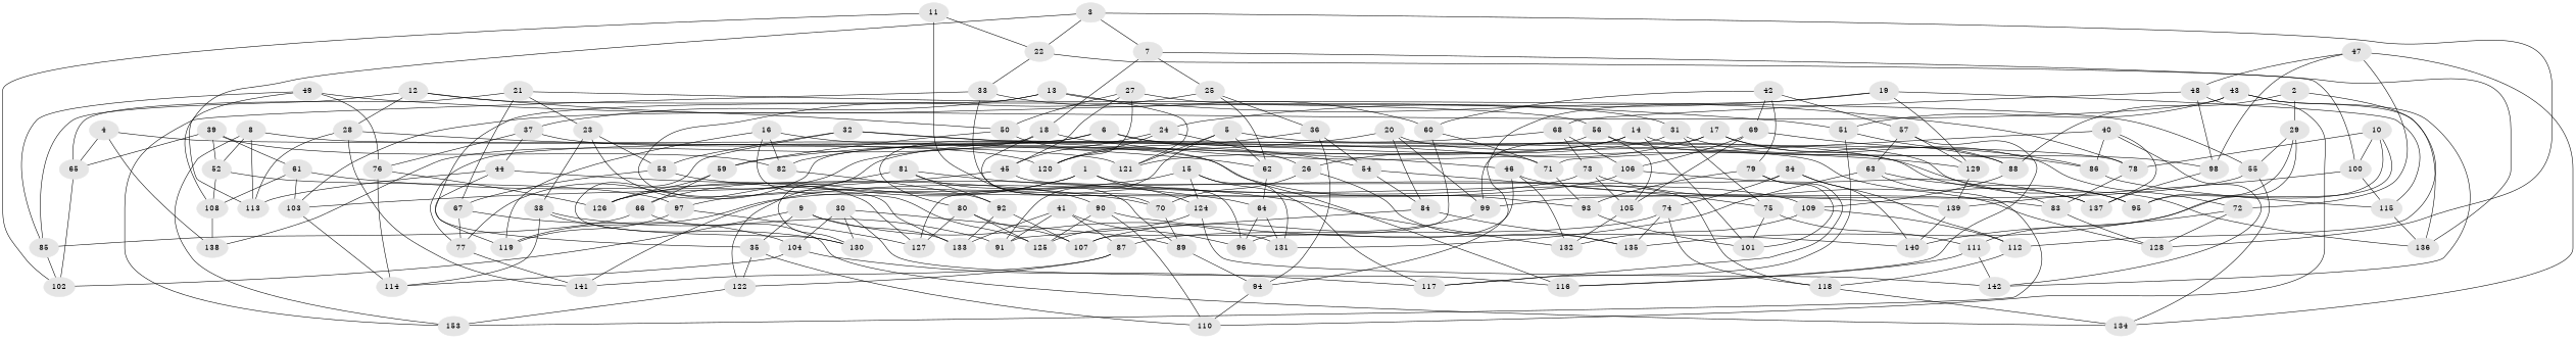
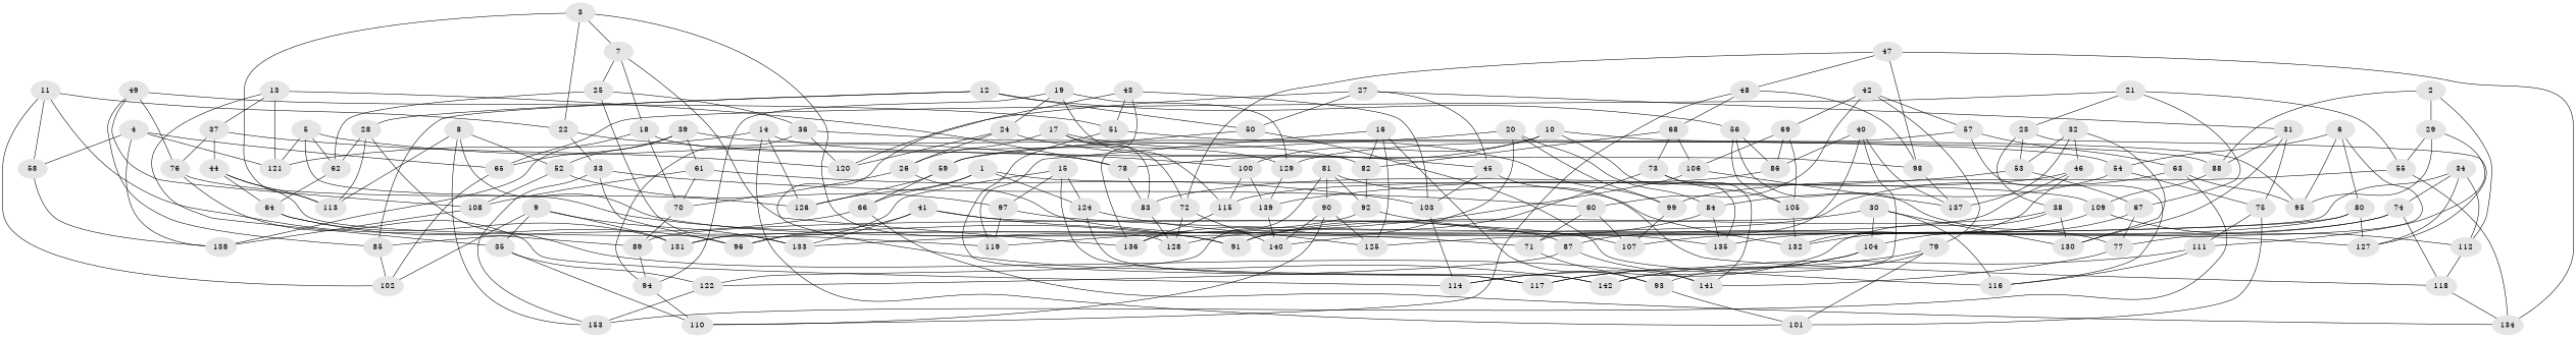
  graph {
    node [color=gray90 style=filled]
    1
    66
    109
    124
    126
    85
    134
    112
    132
    125
    142
    2
    29
    88
    95
    55
    111
+   58
    138
    118
    3
    7
    22
    113
    128
    18
    25
    136
    100
    33
    4
    65
    121
    102
    5
    62
    78
    91
    64
    83
    6
    54
    77
    80
    84
    75
    141
    127
    107
    70
    129
    133
    36
    8
    52
    71
    n57 [label=153]
    97
    108
    93
    9
    35
    131
    110
    122
    10
    135
    115
    139
    11
    89
    94
    12
    28
    50
    56
    59
    116
    86
    105
    13
    37
    120
    44
    76
    14
    98
    101
    137
    15
    117
    119
    16
    82
    92
    17
    26
    72
    99
    140
    19
    24
    45
    20
    21
    23
    67
    38
    53
    104
    60
    96
    130
    114
    103
    27
    31
    30
    32
    46
    34
    74
    87
    39
    61
    40
    41
    42
    57
    69
    79
    63
    106
    43
    51
    47
    48
    68
    73
    49
    81
    90
    1 -- 66
    1 -- 109
    1 -- 124
    1 -- 126
    66 -- 85
    66 -- 134
    109 -- 112
    109 -- 132
    124 -- 125
    124 -- 142
    85 -- 102
    112 -- 118
    2 -- 112
    2 -- 29
    2 -- 88
    29 -- 95
    29 -- 55
    29 -- 111
    88 -- 109
    55 -- 134
    55 -- 99
    111 -- 142
    111 -- 116
+   58 -- 138
    118 -- 134
    3 -- 7
    3 -- 22
    3 -- 113
    3 -- 128
    7 -- 18
    7 -- 25
    7 -- 136
    22 -- 100
    22 -- 33
    18 -- 138
    18 -- 70
    18 -- 129
    25 -- 62
    25 -- 133
    25 -- 36
    100 -- 115
    100 -- 139
    33 -- n57
    33 -- 60
    33 -- 96
+   4 -- 58
    4 -- 138
    4 -- 65
    4 -- 121
    65 -- 102
    5 -- 121
    5 -- 62
    5 -- 78
    5 -- 91
    62 -- 64
    78 -- 83
    64 -- 131
    64 -- 96
    83 -- 128
    6 -- 95
    6 -- 54
    6 -- 77
    6 -- 80
    54 -- 84
    54 -- 75
    77 -- 141
    80 -- 125
    80 -- 127
    80 -- 107
    84 -- 91
    84 -- 135
    75 -- 111
    75 -- 101
    70 -- 89
    129 -- 139
    36 -- 54
    36 -- 94
    36 -- 120
    8 -- 113
    8 -- 52
    8 -- 71
    8 -- n57
    52 -- 97
    52 -- 108
    71 -- 93
    97 -- 127
    97 -- 119
    108 -- 138
    93 -- 101
    9 -- 102
    9 -- 133
    9 -- 35
    9 -- 131
    35 -- 110
    35 -- 122
    122 -- n57
    10 -- 95
    10 -- 100
    10 -- 78
    10 -- 135
    115 -- 136
    139 -- 140
+   11 -- 58
    11 -- 22
    11 -- 102
    11 -- 89
    89 -- 94
    94 -- 110
    12 -- 85
    12 -- 28
    12 -- 50
    12 -- 56
    28 -- 113
    28 -- 62
    28 -- 141
    50 -- 59
    50 -- 116
    56 -- 77
    56 -- 86
    56 -- 105
    59 -- 66
    59 -- 126
    86 -- 115
    105 -- 132
    13 -- 121
    13 -- 78
    13 -- 35
    13 -- 37
    37 -- 120
    37 -- 44
    37 -- 76
    44 -- 113
    44 -- 64
    44 -- 119
    76 -- 126
    76 -- 114
    14 -- 126
    14 -- 121
    14 -- 98
    14 -- 101
    98 -- 137
    15 -- 124
    15 -- 97
    15 -- 131
    15 -- 117
    16 -- 125
    16 -- 93
    16 -- 119
    16 -- 82
    82 -- 92
    92 -- 107
    92 -- 133
    17 -- 83
    17 -- 26
    17 -- 72
    17 -- 99
    26 -- 70
    26 -- 135
    72 -- 128
    72 -- 140
    99 -- 107
    19 -- 129
    19 -- 115
    19 -- 94
    19 -- 24
    24 -- 120
    24 -- 26
    24 -- 45
    45 -- 118
    45 -- 103
    20 -- 136
    20 -- 84
    20 -- 59
    20 -- 99
    21 -- 55
    21 -- 65
    21 -- 23
    21 -- 67
    23 -- 127
    23 -- 38
    23 -- 53
    67 -- 77
    67 -- 104
    38 -- 91
    38 -- 130
    38 -- 114
    53 -- 139
    53 -- 67
    104 -- 117
    104 -- 114
    60 -- 107
    60 -- 71
    103 -- 114
    27 -- 50
    27 -- 120
    27 -- 45
    27 -- 31
    31 -- 88
    31 -- 75
    31 -- 130
    30 -- 89
    30 -- 116
    30 -- 104
    30 -- 130
    32 -- 137
    32 -- 53
    32 -- 130
    32 -- 46
    46 -- 132
    46 -- 83
    46 -- 96
    34 -- 112
    34 -- 127
    34 -- 140
    34 -- 74
    74 -- 118
    74 -- 135
    74 -- 87
    87 -- 141
    87 -- 122
    39 -- 65
    39 -- 52
    39 -- 82
    39 -- 61
    61 -- 70
    61 -- 108
    61 -- 103
    40 -- 142
    40 -- 71
    40 -- 86
    40 -- 137
    41 -- 91
    41 -- 133
    41 -- 96
    41 -- 87
    42 -- 60
    42 -- 57
    42 -- 69
    42 -- 79
    57 -- 129
    57 -- 116
    57 -- 63
    69 -- 86
    69 -- 105
    69 -- 106
    79 -- 93
    79 -- 101
    79 -- 117
    63 -- 95
    63 -- n57
    63 -- 131
    106 -- 137
    106 -- 119
    43 -- 142
    43 -- 136
    43 -- 103
    43 -- 51
    51 -- 88
    51 -- 117
    47 -- 134
    47 -- 98
    47 -- 72
    47 -- 48
    48 -- 110
    48 -- 98
    48 -- 68
    68 -- 82
    68 -- 106
    68 -- 73
    73 -- 128
    73 -- 141
    73 -- 105
    49 -- 85
    49 -- 108
    49 -- 76
    49 -- 51
    81 -- 132
    81 -- 122
    81 -- 92
    81 -- 90
    90 -- 125
    90 -- 110
    90 -- 140
  }
